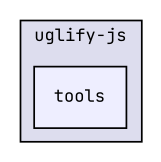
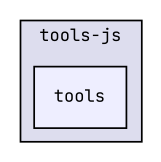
  digraph {
    compound=true
    rankdir=LR
    fontname="JetBrains Mono"
    n1 [fillcolor="#eeeeff" fontname="JetBrains Mono" fontsize=10 label=tools pencolor=black shape=box style=filled]
    subgraph cluster_1 {
      bgcolor="#ddddee"
      fontsize=10
-     label="uglify-js"
+     label="tools-js"
      pencolor=black
      n1
    }
  }
